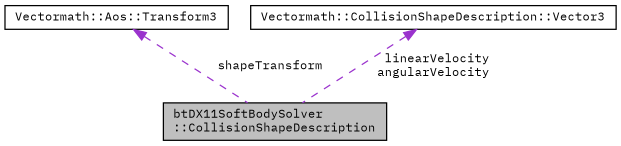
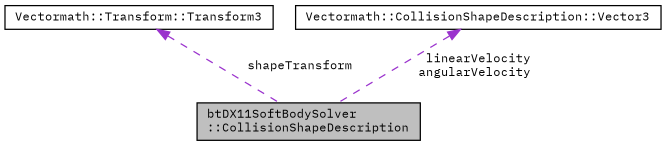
  digraph {
    fontname="IBM Plex Mono"
    node [color=black fillcolor=white fontname="IBM Plex Mono" fontsize=10 shape=record style=filled]
    edge [color=darkorchid3 dir=back fontname="IBM Plex Mono" fontsize=10 labelfontname=Helvetica labelfontsize=10 style=dashed]
    n1 [fillcolor=grey75 fontcolor=black height=0.2 label="btDX11SoftBodySolver\l::CollisionShapeDescription" width=0.4]
-   n2 [height=0.2 label="Vectormath::Aos::Transform3" width=0.4]
+   n2 [height=0.2 label="Vectormath::Transform::Transform3" width=0.4]
    n3 [height=0.2 label="Vectormath::CollisionShapeDescription::Vector3" width=0.4]
    n2 -> n1 [label=" shapeTransform"]
    n3 -> n1 [label=" linearVelocity\nangularVelocity"]
  }
